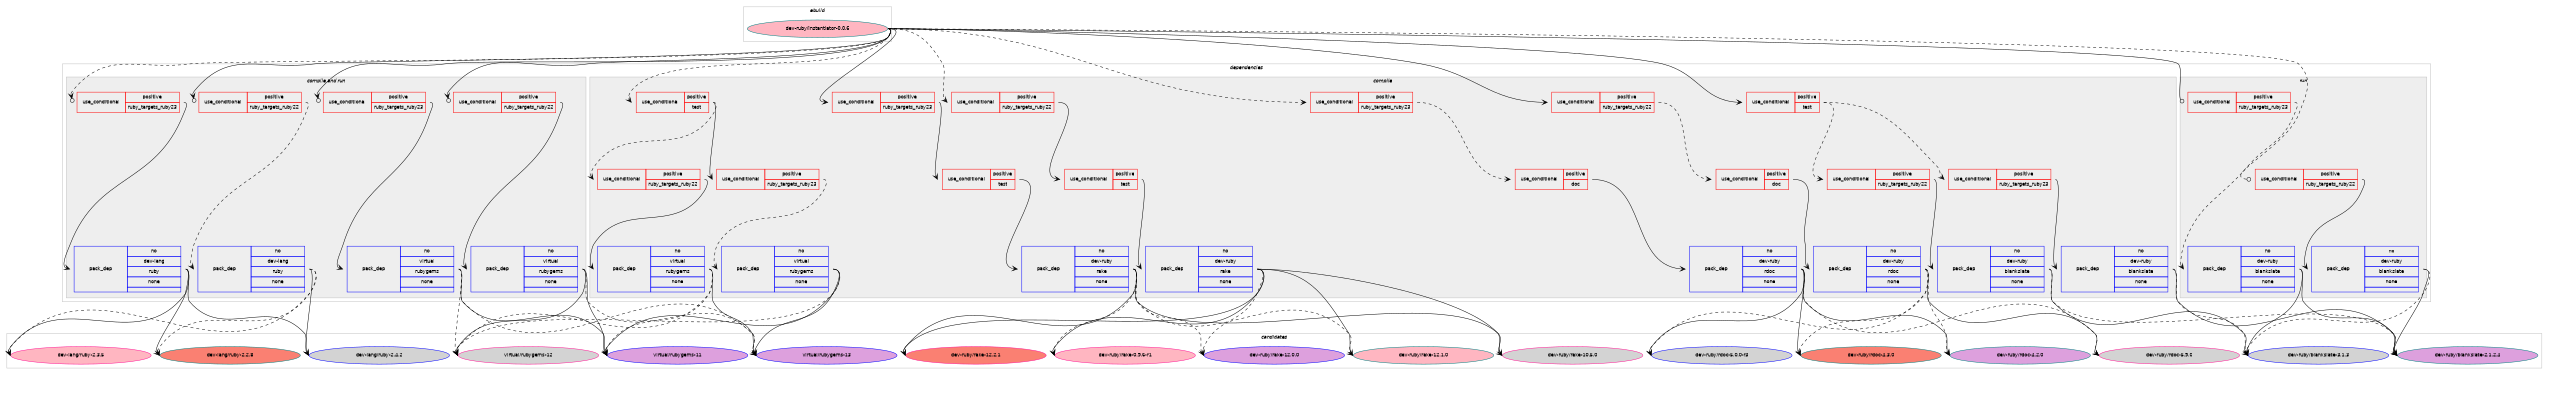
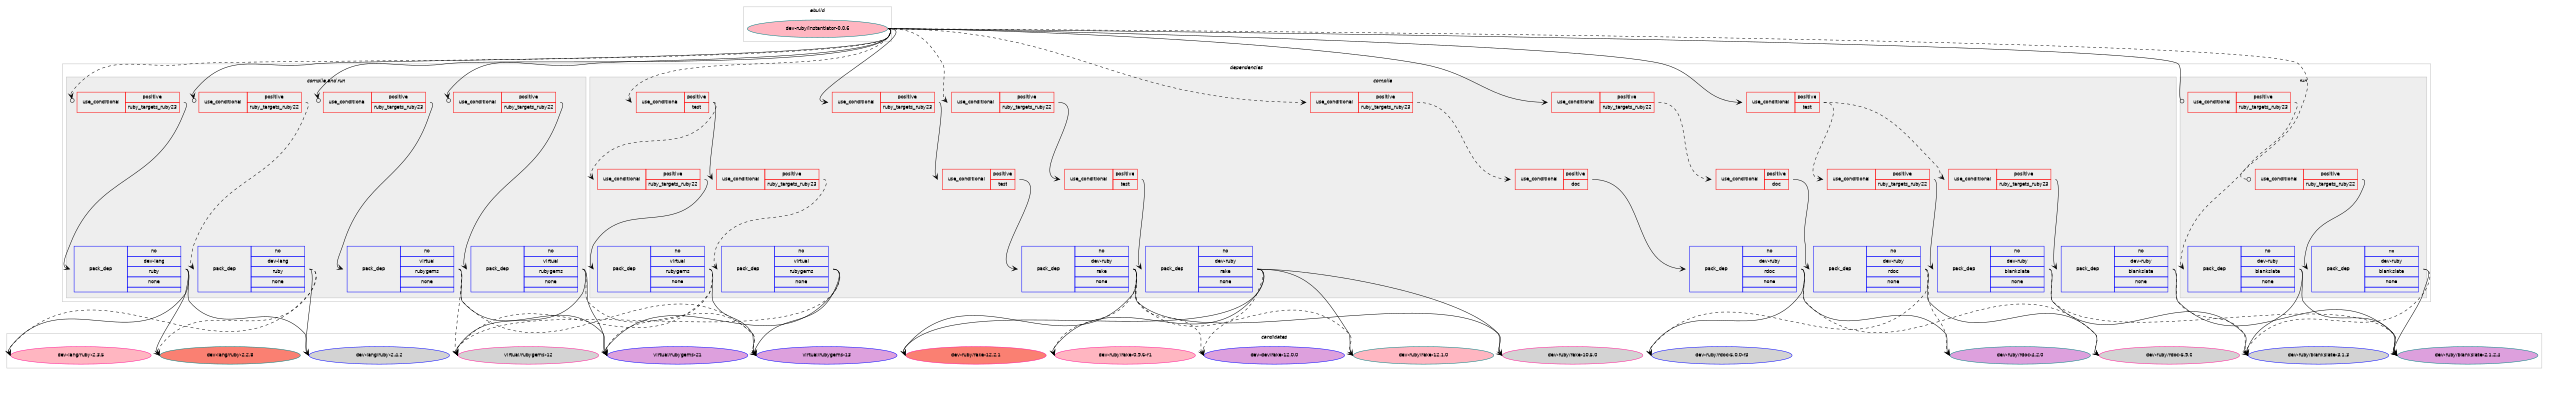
  digraph {
    compound=true
    concentrate=true
    fontname=Helvetica
    fontsize=10
    newrank=true
    rankdir=TB
    ranksep=1.5
    node [color=blue fontname=Helvetica fontsize=10 shape=none]
    edge [arrowhead=vee headport=w style=solid tailport=e weight=100]
    n1 [color=teal fillcolor=lightpink label="dev-ruby/instantiator-0.0.6" style=filled width=4 shape=""]
    n2 [label=<<TABLE BORDER="0" CELLBORDER="1" CELLSPACING="0" CELLPADDING="4" WIDTH="220"><TR><TD ROWSPAN="6" CELLPADDING="30">pack_dep</TD></TR><TR><TD WIDTH="110">no</TD></TR><TR><TD>dev-ruby</TD></TR><TR><TD>rdoc</TD></TR><TR><TD>none</TD></TR><TR><TD></TD></TR></TABLE>>]
    n3 [color=red label=<<TABLE BORDER="0" CELLBORDER="1" CELLSPACING="0" CELLPADDING="4"><TR><TD ROWSPAN="3" CELLPADDING="10">use_conditional</TD></TR><TR><TD>positive</TD></TR><TR><TD>doc</TD></TR></TABLE>>]
    n4 [color=red label=<<TABLE BORDER="0" CELLBORDER="1" CELLSPACING="0" CELLPADDING="4"><TR><TD ROWSPAN="3" CELLPADDING="10">use_conditional</TD></TR><TR><TD>positive</TD></TR><TR><TD>ruby_targets_ruby22</TD></TR></TABLE>>]
    n5 [label=<<TABLE BORDER="0" CELLBORDER="1" CELLSPACING="0" CELLPADDING="4" WIDTH="220"><TR><TD ROWSPAN="6" CELLPADDING="30">pack_dep</TD></TR><TR><TD WIDTH="110">no</TD></TR><TR><TD>dev-ruby</TD></TR><TR><TD>rake</TD></TR><TR><TD>none</TD></TR><TR><TD></TD></TR></TABLE>>]
    n6 [color=red label=<<TABLE BORDER="0" CELLBORDER="1" CELLSPACING="0" CELLPADDING="4"><TR><TD ROWSPAN="3" CELLPADDING="10">use_conditional</TD></TR><TR><TD>positive</TD></TR><TR><TD>test</TD></TR></TABLE>>]
    n7 [color=red label=<<TABLE BORDER="0" CELLBORDER="1" CELLSPACING="0" CELLPADDING="4"><TR><TD ROWSPAN="3" CELLPADDING="10">use_conditional</TD></TR><TR><TD>positive</TD></TR><TR><TD>ruby_targets_ruby22</TD></TR></TABLE>>]
    n8 [label=<<TABLE BORDER="0" CELLBORDER="1" CELLSPACING="0" CELLPADDING="4" WIDTH="220"><TR><TD ROWSPAN="6" CELLPADDING="30">pack_dep</TD></TR><TR><TD WIDTH="110">no</TD></TR><TR><TD>dev-ruby</TD></TR><TR><TD>rdoc</TD></TR><TR><TD>none</TD></TR><TR><TD></TD></TR></TABLE>>]
    n9 [color=red label=<<TABLE BORDER="0" CELLBORDER="1" CELLSPACING="0" CELLPADDING="4"><TR><TD ROWSPAN="3" CELLPADDING="10">use_conditional</TD></TR><TR><TD>positive</TD></TR><TR><TD>doc</TD></TR></TABLE>>]
    n10 [color=red label=<<TABLE BORDER="0" CELLBORDER="1" CELLSPACING="0" CELLPADDING="4"><TR><TD ROWSPAN="3" CELLPADDING="10">use_conditional</TD></TR><TR><TD>positive</TD></TR><TR><TD>ruby_targets_ruby23</TD></TR></TABLE>>]
    n11 [label=<<TABLE BORDER="0" CELLBORDER="1" CELLSPACING="0" CELLPADDING="4" WIDTH="220"><TR><TD ROWSPAN="6" CELLPADDING="30">pack_dep</TD></TR><TR><TD WIDTH="110">no</TD></TR><TR><TD>dev-ruby</TD></TR><TR><TD>rake</TD></TR><TR><TD>none</TD></TR><TR><TD></TD></TR></TABLE>>]
    n12 [color=red label=<<TABLE BORDER="0" CELLBORDER="1" CELLSPACING="0" CELLPADDING="4"><TR><TD ROWSPAN="3" CELLPADDING="10">use_conditional</TD></TR><TR><TD>positive</TD></TR><TR><TD>test</TD></TR></TABLE>>]
    n13 [color=red label=<<TABLE BORDER="0" CELLBORDER="1" CELLSPACING="0" CELLPADDING="4"><TR><TD ROWSPAN="3" CELLPADDING="10">use_conditional</TD></TR><TR><TD>positive</TD></TR><TR><TD>ruby_targets_ruby23</TD></TR></TABLE>>]
    n14 [label=<<TABLE BORDER="0" CELLBORDER="1" CELLSPACING="0" CELLPADDING="4" WIDTH="220"><TR><TD ROWSPAN="6" CELLPADDING="30">pack_dep</TD></TR><TR><TD WIDTH="110">no</TD></TR><TR><TD>dev-ruby</TD></TR><TR><TD>blankslate</TD></TR><TR><TD>none</TD></TR><TR><TD></TD></TR></TABLE>>]
    n15 [color=red label=<<TABLE BORDER="0" CELLBORDER="1" CELLSPACING="0" CELLPADDING="4"><TR><TD ROWSPAN="3" CELLPADDING="10">use_conditional</TD></TR><TR><TD>positive</TD></TR><TR><TD>ruby_targets_ruby22</TD></TR></TABLE>>]
    n16 [label=<<TABLE BORDER="0" CELLBORDER="1" CELLSPACING="0" CELLPADDING="4" WIDTH="220"><TR><TD ROWSPAN="6" CELLPADDING="30">pack_dep</TD></TR><TR><TD WIDTH="110">no</TD></TR><TR><TD>dev-ruby</TD></TR><TR><TD>blankslate</TD></TR><TR><TD>none</TD></TR><TR><TD></TD></TR></TABLE>>]
    n17 [color=red label=<<TABLE BORDER="0" CELLBORDER="1" CELLSPACING="0" CELLPADDING="4"><TR><TD ROWSPAN="3" CELLPADDING="10">use_conditional</TD></TR><TR><TD>positive</TD></TR><TR><TD>ruby_targets_ruby23</TD></TR></TABLE>>]
    n18 [color=red label=<<TABLE BORDER="0" CELLBORDER="1" CELLSPACING="0" CELLPADDING="4"><TR><TD ROWSPAN="3" CELLPADDING="10">use_conditional</TD></TR><TR><TD>positive</TD></TR><TR><TD>test</TD></TR></TABLE>>]
    n19 [label=<<TABLE BORDER="0" CELLBORDER="1" CELLSPACING="0" CELLPADDING="4" WIDTH="220"><TR><TD ROWSPAN="6" CELLPADDING="30">pack_dep</TD></TR><TR><TD WIDTH="110">no</TD></TR><TR><TD>virtual</TD></TR><TR><TD>rubygems</TD></TR><TR><TD>none</TD></TR><TR><TD></TD></TR></TABLE>>]
    n20 [color=red label=<<TABLE BORDER="0" CELLBORDER="1" CELLSPACING="0" CELLPADDING="4"><TR><TD ROWSPAN="3" CELLPADDING="10">use_conditional</TD></TR><TR><TD>positive</TD></TR><TR><TD>ruby_targets_ruby22</TD></TR></TABLE>>]
    n21 [label=<<TABLE BORDER="0" CELLBORDER="1" CELLSPACING="0" CELLPADDING="4" WIDTH="220"><TR><TD ROWSPAN="6" CELLPADDING="30">pack_dep</TD></TR><TR><TD WIDTH="110">no</TD></TR><TR><TD>virtual</TD></TR><TR><TD>rubygems</TD></TR><TR><TD>none</TD></TR><TR><TD></TD></TR></TABLE>>]
    n22 [color=red label=<<TABLE BORDER="0" CELLBORDER="1" CELLSPACING="0" CELLPADDING="4"><TR><TD ROWSPAN="3" CELLPADDING="10">use_conditional</TD></TR><TR><TD>positive</TD></TR><TR><TD>ruby_targets_ruby23</TD></TR></TABLE>>]
    n23 [color=red label=<<TABLE BORDER="0" CELLBORDER="1" CELLSPACING="0" CELLPADDING="4"><TR><TD ROWSPAN="3" CELLPADDING="10">use_conditional</TD></TR><TR><TD>positive</TD></TR><TR><TD>test</TD></TR></TABLE>>]
    n24 [label=<<TABLE BORDER="0" CELLBORDER="1" CELLSPACING="0" CELLPADDING="4" WIDTH="220"><TR><TD ROWSPAN="6" CELLPADDING="30">pack_dep</TD></TR><TR><TD WIDTH="110">no</TD></TR><TR><TD>dev-lang</TD></TR><TR><TD>ruby</TD></TR><TR><TD>none</TD></TR><TR><TD></TD></TR></TABLE>>]
    n25 [color=red label=<<TABLE BORDER="0" CELLBORDER="1" CELLSPACING="0" CELLPADDING="4"><TR><TD ROWSPAN="3" CELLPADDING="10">use_conditional</TD></TR><TR><TD>positive</TD></TR><TR><TD>ruby_targets_ruby22</TD></TR></TABLE>>]
    n26 [label=<<TABLE BORDER="0" CELLBORDER="1" CELLSPACING="0" CELLPADDING="4" WIDTH="220"><TR><TD ROWSPAN="6" CELLPADDING="30">pack_dep</TD></TR><TR><TD WIDTH="110">no</TD></TR><TR><TD>virtual</TD></TR><TR><TD>rubygems</TD></TR><TR><TD>none</TD></TR><TR><TD></TD></TR></TABLE>>]
    n27 [color=red label=<<TABLE BORDER="0" CELLBORDER="1" CELLSPACING="0" CELLPADDING="4"><TR><TD ROWSPAN="3" CELLPADDING="10">use_conditional</TD></TR><TR><TD>positive</TD></TR><TR><TD>ruby_targets_ruby22</TD></TR></TABLE>>]
    n28 [label=<<TABLE BORDER="0" CELLBORDER="1" CELLSPACING="0" CELLPADDING="4" WIDTH="220"><TR><TD ROWSPAN="6" CELLPADDING="30">pack_dep</TD></TR><TR><TD WIDTH="110">no</TD></TR><TR><TD>dev-lang</TD></TR><TR><TD>ruby</TD></TR><TR><TD>none</TD></TR><TR><TD></TD></TR></TABLE>>]
    n29 [color=red label=<<TABLE BORDER="0" CELLBORDER="1" CELLSPACING="0" CELLPADDING="4"><TR><TD ROWSPAN="3" CELLPADDING="10">use_conditional</TD></TR><TR><TD>positive</TD></TR><TR><TD>ruby_targets_ruby23</TD></TR></TABLE>>]
    n30 [label=<<TABLE BORDER="0" CELLBORDER="1" CELLSPACING="0" CELLPADDING="4" WIDTH="220"><TR><TD ROWSPAN="6" CELLPADDING="30">pack_dep</TD></TR><TR><TD WIDTH="110">no</TD></TR><TR><TD>virtual</TD></TR><TR><TD>rubygems</TD></TR><TR><TD>none</TD></TR><TR><TD></TD></TR></TABLE>>]
    n31 [color=red label=<<TABLE BORDER="0" CELLBORDER="1" CELLSPACING="0" CELLPADDING="4"><TR><TD ROWSPAN="3" CELLPADDING="10">use_conditional</TD></TR><TR><TD>positive</TD></TR><TR><TD>ruby_targets_ruby23</TD></TR></TABLE>>]
    n32 [label=<<TABLE BORDER="0" CELLBORDER="1" CELLSPACING="0" CELLPADDING="4" WIDTH="220"><TR><TD ROWSPAN="6" CELLPADDING="30">pack_dep</TD></TR><TR><TD WIDTH="110">no</TD></TR><TR><TD>dev-ruby</TD></TR><TR><TD>blankslate</TD></TR><TR><TD>none</TD></TR><TR><TD></TD></TR></TABLE>>]
    n33 [color=red label=<<TABLE BORDER="0" CELLBORDER="1" CELLSPACING="0" CELLPADDING="4"><TR><TD ROWSPAN="3" CELLPADDING="10">use_conditional</TD></TR><TR><TD>positive</TD></TR><TR><TD>ruby_targets_ruby23</TD></TR></TABLE>>]
    n34 [label=<<TABLE BORDER="0" CELLBORDER="1" CELLSPACING="0" CELLPADDING="4" WIDTH="220"><TR><TD ROWSPAN="6" CELLPADDING="30">pack_dep</TD></TR><TR><TD WIDTH="110">no</TD></TR><TR><TD>dev-ruby</TD></TR><TR><TD>blankslate</TD></TR><TR><TD>none</TD></TR><TR><TD></TD></TR></TABLE>>]
    n35 [color=red label=<<TABLE BORDER="0" CELLBORDER="1" CELLSPACING="0" CELLPADDING="4"><TR><TD ROWSPAN="3" CELLPADDING="10">use_conditional</TD></TR><TR><TD>positive</TD></TR><TR><TD>ruby_targets_ruby22</TD></TR></TABLE>>]
    n36 [color=teal fillcolor=plum label="dev-ruby/rdoc-4.2.0" style=filled width=4 shape=""]
-   n37 [color=teal fillcolor=salmon label="dev-ruby/rdoc-4.3.0" style=filled width=4 shape=""]
    n38 [fillcolor=lightgrey label="dev-ruby/rdoc-5.0.0-r3" style=filled width=4 shape=""]
    n39 [color=deeppink fillcolor=lightgrey label="dev-ruby/rdoc-5.9.0" style=filled width=4 shape=""]
    n40 [color=deeppink fillcolor=lightpink label="dev-ruby/rake-0.9.6-r1" style=filled width=4 shape=""]
    n41 [color=deeppink fillcolor=lightgrey label="dev-ruby/rake-10.5.0" style=filled width=4 shape=""]
-   n42 [fillcolor=plum label="dev-ruby/rake-12.0.0" style=filled width=4 shape=""]
+   n42 [fillcolor=plum label="dev-dev/rake-12.0.0" style=filled width=4 shape=""]
    n43 [color=teal fillcolor=lightpink label="dev-ruby/rake-12.1.0" style=filled width=4 shape=""]
    n44 [color=deeppink fillcolor=salmon label="dev-ruby/rake-12.2.1" style=filled width=4 shape=""]
    n45 [color=teal fillcolor=plum label="dev-ruby/blankslate-2.1.2.4" style=filled width=4 shape=""]
    n46 [fillcolor=lightgrey label="dev-ruby/blankslate-3.1.3" style=filled width=4 shape=""]
-   n47 [fillcolor=plum label="virtual/rubygems-11" style=filled width=4 shape=""]
+   n47 [fillcolor=plum label="virtual/rubygems-21" style=filled width=4 shape=""]
    n48 [color=deeppink fillcolor=lightgrey label="virtual/rubygems-12" style=filled width=4 shape=""]
    n49 [fillcolor=plum label="virtual/rubygems-13" style=filled width=4 shape=""]
    n50 [color=teal fillcolor=salmon label="dev-lang/ruby-2.2.8" style=filled width=4 shape=""]
    n51 [color=deeppink fillcolor=lightpink label="dev-lang/ruby-2.3.5" style=filled width=4 shape=""]
    n52 [fillcolor=lightgrey label="dev-lang/ruby-2.4.2" style=filled width=4 shape=""]
    subgraph cluster_1 {
      color=gray
      label=<<i>ebuild</i>>
      rank=same
      n1
    }
    subgraph cluster_2 {
      color=gray
      label=<<i>dependencies</i>>
      subgraph cluster_3 {
        color=gray
        fillcolor="#eeeeee"
        label=<<i>compile</i>>
        style=filled
        subgraph sub_4 {
          color=gray
          fillcolor="#eeeeee"
          label=<<i>compile</i>>
          style=filled
          n4
          subgraph sub_5 {
            color=gray
            fillcolor="#eeeeee"
            label=<<i>compile</i>>
            style=filled
            n3
            subgraph sub_6 {
              color=gray
              fillcolor="#eeeeee"
              label=<<i>compile</i>>
              style=filled
              n2
            }
          }
        }
        subgraph sub_7 {
          color=gray
          fillcolor="#eeeeee"
          label=<<i>compile</i>>
          style=filled
          n7
          subgraph sub_8 {
            color=gray
            fillcolor="#eeeeee"
            label=<<i>compile</i>>
            style=filled
            n6
            subgraph sub_9 {
              color=gray
              fillcolor="#eeeeee"
              label=<<i>compile</i>>
              style=filled
              n5
            }
          }
        }
        subgraph sub_10 {
          color=gray
          fillcolor="#eeeeee"
          label=<<i>compile</i>>
          style=filled
          n10
          subgraph sub_11 {
            color=gray
            fillcolor="#eeeeee"
            label=<<i>compile</i>>
            style=filled
            n9
            subgraph sub_12 {
              color=gray
              fillcolor="#eeeeee"
              label=<<i>compile</i>>
              style=filled
              n8
            }
          }
        }
        subgraph sub_13 {
          color=gray
          fillcolor="#eeeeee"
          label=<<i>compile</i>>
          style=filled
          n13
          subgraph sub_14 {
            color=gray
            fillcolor="#eeeeee"
            label=<<i>compile</i>>
            style=filled
            n12
            subgraph sub_15 {
              color=gray
              fillcolor="#eeeeee"
              label=<<i>compile</i>>
              style=filled
              n11
            }
          }
        }
        subgraph sub_16 {
          color=gray
          fillcolor="#eeeeee"
          label=<<i>compile</i>>
          style=filled
          n18
          subgraph sub_17 {
            color=gray
            fillcolor="#eeeeee"
            label=<<i>compile</i>>
            style=filled
            n15
            subgraph sub_18 {
              color=gray
              fillcolor="#eeeeee"
              label=<<i>compile</i>>
              style=filled
              n14
            }
          }
          subgraph sub_19 {
            color=gray
            fillcolor="#eeeeee"
            label=<<i>compile</i>>
            style=filled
            n17
            subgraph sub_20 {
              color=gray
              fillcolor="#eeeeee"
              label=<<i>compile</i>>
              style=filled
              n16
            }
          }
        }
        subgraph sub_21 {
          color=gray
          fillcolor="#eeeeee"
          label=<<i>compile</i>>
          style=filled
          n23
          subgraph sub_22 {
            color=gray
            fillcolor="#eeeeee"
            label=<<i>compile</i>>
            style=filled
            n20
            subgraph sub_23 {
              color=gray
              fillcolor="#eeeeee"
              label=<<i>compile</i>>
              style=filled
              n19
            }
          }
          subgraph sub_24 {
            color=gray
            fillcolor="#eeeeee"
            label=<<i>compile</i>>
            style=filled
            n22
            subgraph sub_25 {
              color=gray
              fillcolor="#eeeeee"
              label=<<i>compile</i>>
              style=filled
              n21
            }
          }
        }
      }
      subgraph cluster_26 {
        color=gray
        fillcolor="#eeeeee"
        label=<<i>compile and run</i>>
        style=filled
        subgraph sub_27 {
          color=gray
          fillcolor="#eeeeee"
          label=<<i>compile and run</i>>
          style=filled
          n25
          subgraph sub_28 {
            color=gray
            fillcolor="#eeeeee"
            label=<<i>compile and run</i>>
            style=filled
            n24
          }
        }
        subgraph sub_29 {
          color=gray
          fillcolor="#eeeeee"
          label=<<i>compile and run</i>>
          style=filled
          n27
          subgraph sub_30 {
            color=gray
            fillcolor="#eeeeee"
            label=<<i>compile and run</i>>
            style=filled
            n26
          }
        }
        subgraph sub_31 {
          color=gray
          fillcolor="#eeeeee"
          label=<<i>compile and run</i>>
          style=filled
          n29
          subgraph sub_32 {
            color=gray
            fillcolor="#eeeeee"
            label=<<i>compile and run</i>>
            style=filled
            n28
          }
        }
        subgraph sub_33 {
          color=gray
          fillcolor="#eeeeee"
          label=<<i>compile and run</i>>
          style=filled
          n31
          subgraph sub_34 {
            color=gray
            fillcolor="#eeeeee"
            label=<<i>compile and run</i>>
            style=filled
            n30
          }
        }
      }
      subgraph cluster_35 {
        color=gray
        fillcolor="#eeeeee"
        label=<<i>run</i>>
        style=filled
        subgraph sub_36 {
          color=gray
          fillcolor="#eeeeee"
          label=<<i>run</i>>
          style=filled
          n33
          subgraph sub_37 {
            color=gray
            fillcolor="#eeeeee"
            label=<<i>run</i>>
            style=filled
            n32
          }
        }
        subgraph sub_38 {
          color=gray
          fillcolor="#eeeeee"
          label=<<i>run</i>>
          style=filled
          n35
          subgraph sub_39 {
            color=gray
            fillcolor="#eeeeee"
            label=<<i>run</i>>
            style=filled
            n34
          }
        }
      }
    }
    subgraph cluster_40 {
      color=gray
      label=<<i>candidates</i>>
      rank=same
      subgraph sub_41 {
        color=black
        label=<<i>candidates</i>>
        nodesep=1
        rank=same
        n36
-       n37
        n38
        n39
      }
      subgraph sub_42 {
        color=black
        label=<<i>candidates</i>>
        nodesep=1
        rank=same
        n40
        n41
        n42
        n43
        n44
      }
      subgraph sub_43 {
        color=black
        label=<<i>candidates</i>>
        nodesep=1
        rank=same
        n36
-       n37
        n38
        n39
      }
      subgraph sub_44 {
        color=black
        label=<<i>candidates</i>>
        nodesep=1
        rank=same
        n40
        n41
        n42
        n43
        n44
      }
      subgraph sub_45 {
        color=black
        label=<<i>candidates</i>>
        nodesep=1
        rank=same
        n45
        n46
      }
      subgraph sub_46 {
        color=black
        label=<<i>candidates</i>>
        nodesep=1
        rank=same
        n45
        n46
      }
      subgraph sub_47 {
        color=black
        label=<<i>candidates</i>>
        nodesep=1
        rank=same
        n47
        n48
        n49
      }
      subgraph sub_48 {
        color=black
        label=<<i>candidates</i>>
        nodesep=1
        rank=same
        n47
        n48
        n49
      }
      subgraph sub_49 {
        color=black
        label=<<i>candidates</i>>
        nodesep=1
        rank=same
        n50
        n51
        n52
      }
      subgraph sub_50 {
        color=black
        label=<<i>candidates</i>>
        nodesep=1
        rank=same
        n47
        n48
        n49
      }
      subgraph sub_51 {
        color=black
        label=<<i>candidates</i>>
        nodesep=1
        rank=same
        n50
        n51
        n52
      }
      subgraph sub_52 {
        color=black
        label=<<i>candidates</i>>
        nodesep=1
        rank=same
        n47
        n48
        n49
      }
      subgraph sub_53 {
        color=black
        label=<<i>candidates</i>>
        nodesep=1
        rank=same
        n45
        n46
      }
      subgraph sub_54 {
        color=black
        label=<<i>candidates</i>>
        nodesep=1
        rank=same
        n45
        n46
      }
    }
    n1 -> n4 [weight=20]
    n1 -> n7 [style=dashed weight=20]
    n1 -> n10 [style=dashed weight=20]
    n1 -> n13 [weight=20]
    n1 -> n18 [weight=20]
    n1 -> n23 [style=dashed weight=20]
    n1 -> n25 [arrowhead=odotvee weight=20]
    n1 -> n27 [arrowhead=odotvee weight=20]
    n1 -> n29 [arrowhead=odotvee style=dashed weight=20]
    n1 -> n31 [arrowhead=odotvee weight=20]
    n1 -> n33 [arrowhead=odot weight=20]
    n1 -> n35 [arrowhead=odot style=dashed weight=20]
    n2 -> n36 [style=dashed]
-   n2 -> n37 [style=dashed]
    n2 -> n38 [style=dashed]
    n2 -> n39
    n3 -> n2 [weight=20]
    n4 -> n3 [style=dashed weight=20]
    n5 -> n40
    n5 -> n41
    n5 -> n42 [style=dashed]
    n5 -> n43
    n5 -> n44
    n6 -> n5 [weight=20]
    n7 -> n6 [weight=20]
    n8 -> n36
-   n8 -> n37
    n8 -> n38
    n8 -> n39 [style=dashed]
    n9 -> n8 [weight=20]
    n10 -> n9 [style=dashed weight=20]
    n11 -> n40 [style=dashed]
    n11 -> n41
    n11 -> n42 [style=dashed]
    n11 -> n43 [style=dashed]
    n11 -> n44
    n12 -> n11 [weight=20]
    n13 -> n12 [weight=20]
    n14 -> n45 [style=dashed]
    n14 -> n46
    n15 -> n14 [weight=20]
    n16 -> n45
    n16 -> n46 [style=dashed]
    n17 -> n16 [weight=20]
    n18 -> n15 [style=dashed weight=20]
    n18 -> n17 [style=dashed weight=20]
    n19 -> n47 [style=dashed]
    n19 -> n48 [style=dashed]
    n19 -> n49
    n20 -> n19 [weight=20]
    n21 -> n47
    n21 -> n48 [style=dashed]
    n21 -> n49
    n22 -> n21 [style=dashed weight=20]
    n23 -> n20 [style=dashed weight=20]
    n23 -> n22 [weight=20]
    n24 -> n50 [style=dashed]
    n24 -> n51 [style=dashed]
    n24 -> n52
    n25 -> n24 [style=dashed weight=20]
    n26 -> n47
    n26 -> n48
    n26 -> n49 [style=dashed]
    n27 -> n26 [weight=20]
    n28 -> n50
    n28 -> n51
    n28 -> n52
    n29 -> n28 [weight=20]
    n30 -> n47
    n30 -> n48 [style=dashed]
    n30 -> n49 [style=dashed]
    n31 -> n30 [weight=20]
    n32 -> n45
    n32 -> n46
    n33 -> n32 [style=dashed weight=20]
    n34 -> n45
    n34 -> n46 [style=dashed]
    n35 -> n34 [weight=20]
  }
